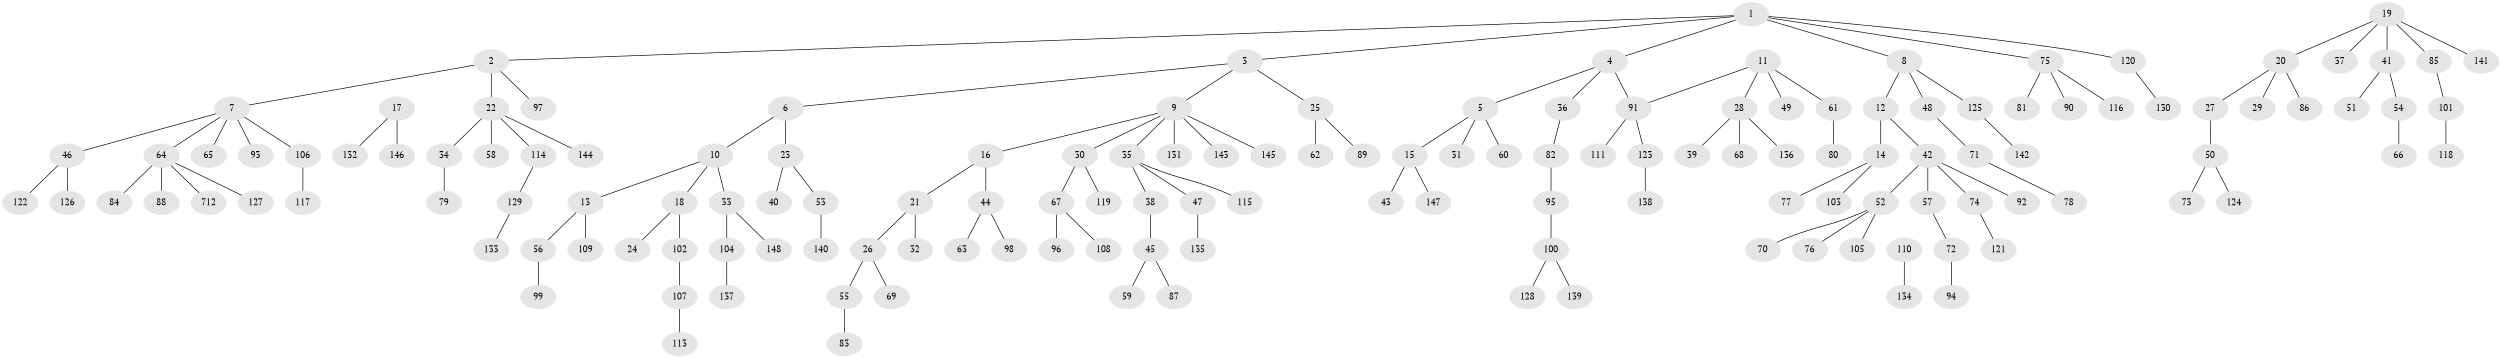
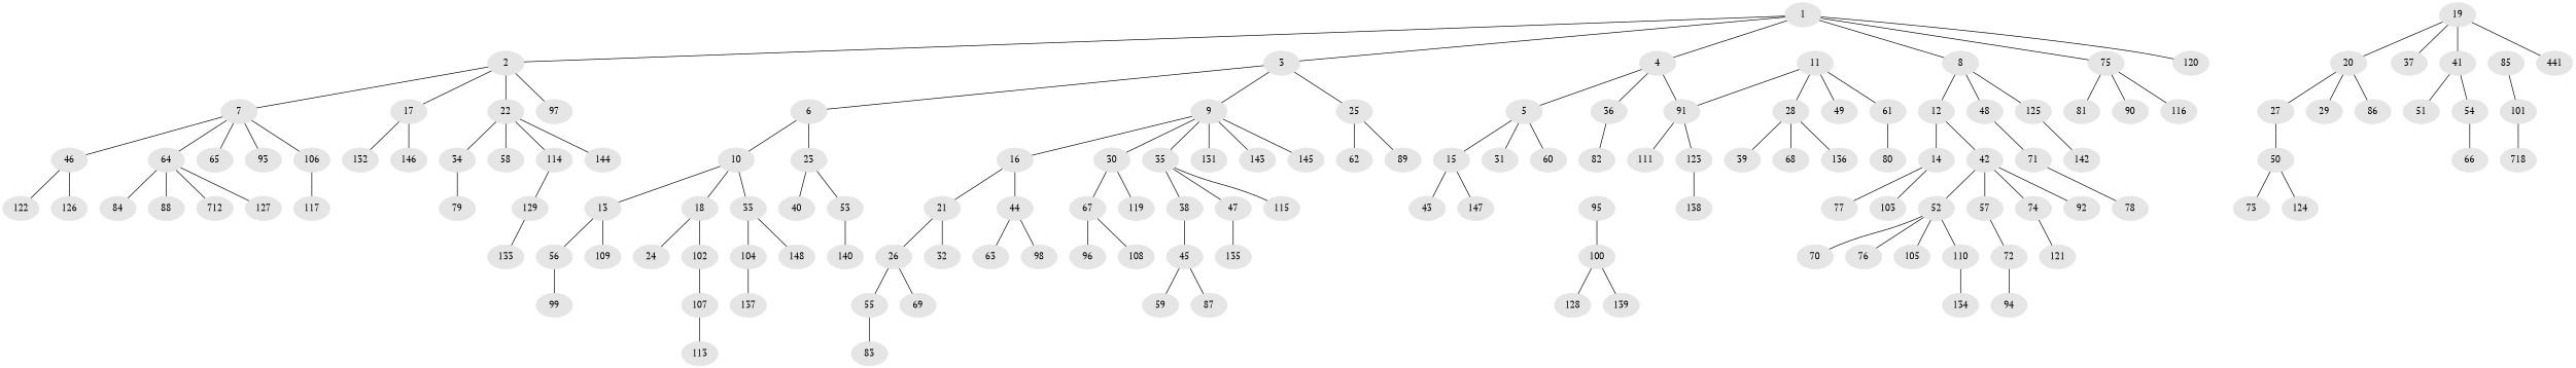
  graph {
    fontname="PT Serif"
    node [color=gray90 fontname="PT Serif" style=filled]
    edge [fontname="PT Serif"]
    1
    2
    3
    4
    8
    75
    120
    7
    17
    22
    97
    6
    9
    25
    5
    36
    91
    12
    48
    125
    81
    90
    116
-   130
    46
    64
    65
    93
    106
    132
    146
    19
    20
    37
    41
    85
-   141
+   141 [label=441]
    34
    58
    114
    144
    10
    23
    16
    30
    35
    131
    143
    145
    62
    89
    15
    31
    60
    11
    28
    49
    61
    82
    43
    147
    13
    18
    33
    40
    53
    122
    126
    84
    88
    n71 [label=712]
    127
    117
    14
    42
    71
    142
    21
    44
    67
    119
    38
    47
    115
    56
    109
    24
    102
    104
    148
    39
    68
    136
    80
    111
    123
    77
    103
    52
    57
    74
    92
    99
    26
    32
    63
    98
    107
    27
    29
    86
    51
    54
    101
    50
    55
    69
    79
    129
    140
    83
    73
    124
    96
    108
    137
    45
    135
    95
    59
    87
    66
    70
    76
    105
    110
    72
    121
    78
    134
    94
    100
-   118
+   118 [label=718]
    138
    128
    139
    113
    133
    1 -- 2
    1 -- 3
    1 -- 4
    1 -- 8
    1 -- 75
    1 -- 120
    2 -- 7
+   2 -- 17
    2 -- 22
    2 -- 97
    3 -- 6
    3 -- 9
    3 -- 25
    4 -- 5
    4 -- 36
    4 -- 91
    8 -- 12
    8 -- 48
    8 -- 125
    75 -- 81
    75 -- 90
    75 -- 116
-   120 -- 130
    7 -- 46
    7 -- 64
    7 -- 65
    7 -- 93
    7 -- 106
    17 -- 132
    17 -- 146
    22 -- 34
    22 -- 58
    22 -- 114
    22 -- 144
    6 -- 10
    6 -- 23
    9 -- 16
    9 -- 30
    9 -- 35
    9 -- 131
    9 -- 143
    9 -- 145
    25 -- 62
    25 -- 89
    5 -- 15
    5 -- 31
    5 -- 60
    36 -- 82
    91 -- 111
    91 -- 123
    12 -- 14
    12 -- 42
    48 -- 71
    125 -- 142
    46 -- 122
    46 -- 126
    64 -- 84
    64 -- 88
    64 -- n71
    64 -- 127
    106 -- 117
    19 -- 20
    19 -- 37
    19 -- 41
-   19 -- 85
    19 -- 141
    20 -- 27
    20 -- 29
    20 -- 86
    41 -- 51
    41 -- 54
    85 -- 101
    34 -- 79
    114 -- 129
    10 -- 13
    10 -- 18
    10 -- 33
    23 -- 40
    23 -- 53
    16 -- 21
    16 -- 44
    30 -- 67
    30 -- 119
    35 -- 38
    35 -- 47
    35 -- 115
    15 -- 43
    15 -- 147
    11 -- 91
    11 -- 28
    11 -- 49
    11 -- 61
    28 -- 39
    28 -- 68
    28 -- 136
    61 -- 80
-   82 -- 95
    13 -- 56
    13 -- 109
    18 -- 24
    18 -- 102
    33 -- 104
    33 -- 148
    53 -- 140
    14 -- 77
    14 -- 103
    42 -- 52
    42 -- 57
    42 -- 74
    42 -- 92
    71 -- 78
    21 -- 26
    21 -- 32
    44 -- 63
    44 -- 98
    67 -- 96
    67 -- 108
    38 -- 45
    47 -- 135
    56 -- 99
    102 -- 107
    104 -- 137
    123 -- 138
    52 -- 70
    52 -- 76
    52 -- 105
+   52 -- 110
    57 -- 72
    74 -- 121
    26 -- 55
    26 -- 69
    107 -- 113
    27 -- 50
    54 -- 66
    101 -- 118
    50 -- 73
    50 -- 124
    55 -- 83
    129 -- 133
    45 -- 59
    45 -- 87
    95 -- 100
    110 -- 134
    72 -- 94
    100 -- 128
    100 -- 139
  }
